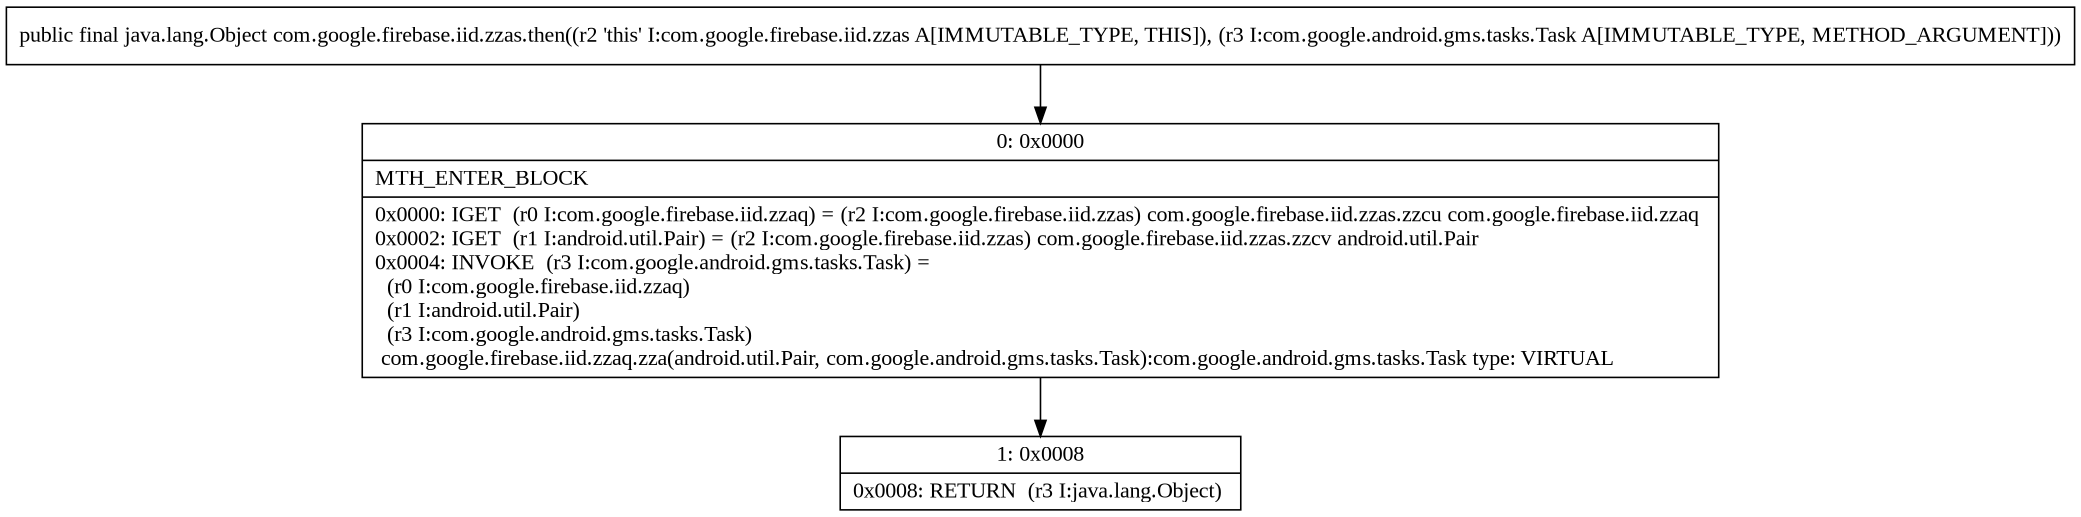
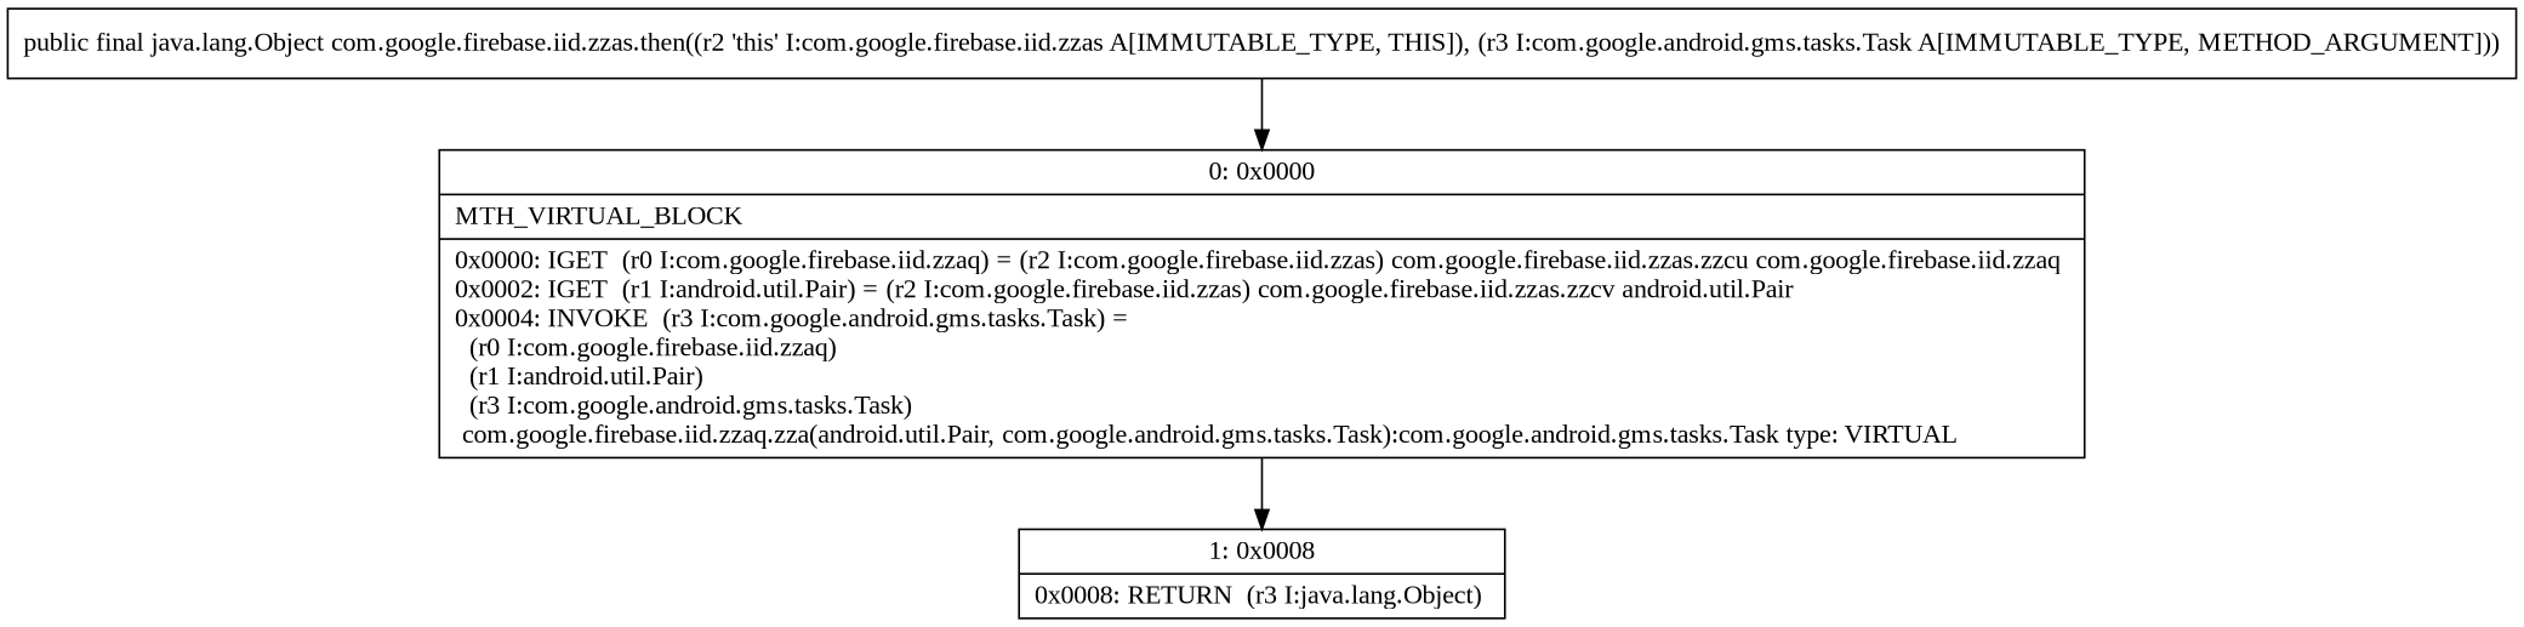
  digraph {
    fontname="Liberation Serif"
    node [shape=record fontname="Liberation Serif"]
    edge [fontname="Liberation Serif"]
-   n1 [label="{0\:\ 0x0000|MTH_ENTER_BLOCK\l|0x0000: IGET  (r0 I:com.google.firebase.iid.zzaq) = (r2 I:com.google.firebase.iid.zzas) com.google.firebase.iid.zzas.zzcu com.google.firebase.iid.zzaq \l0x0002: IGET  (r1 I:android.util.Pair) = (r2 I:com.google.firebase.iid.zzas) com.google.firebase.iid.zzas.zzcv android.util.Pair \l0x0004: INVOKE  (r3 I:com.google.android.gms.tasks.Task) = \l  (r0 I:com.google.firebase.iid.zzaq)\l  (r1 I:android.util.Pair)\l  (r3 I:com.google.android.gms.tasks.Task)\l com.google.firebase.iid.zzaq.zza(android.util.Pair, com.google.android.gms.tasks.Task):com.google.android.gms.tasks.Task type: VIRTUAL \l}"]
+   n1 [label="{0\:\ 0x0000|MTH_VIRTUAL_BLOCK\l|0x0000: IGET  (r0 I:com.google.firebase.iid.zzaq) = (r2 I:com.google.firebase.iid.zzas) com.google.firebase.iid.zzas.zzcu com.google.firebase.iid.zzaq \l0x0002: IGET  (r1 I:android.util.Pair) = (r2 I:com.google.firebase.iid.zzas) com.google.firebase.iid.zzas.zzcv android.util.Pair \l0x0004: INVOKE  (r3 I:com.google.android.gms.tasks.Task) = \l  (r0 I:com.google.firebase.iid.zzaq)\l  (r1 I:android.util.Pair)\l  (r3 I:com.google.android.gms.tasks.Task)\l com.google.firebase.iid.zzaq.zza(android.util.Pair, com.google.android.gms.tasks.Task):com.google.android.gms.tasks.Task type: VIRTUAL \l}"]
    n2 [label="{1\:\ 0x0008|0x0008: RETURN  (r3 I:java.lang.Object) \l}"]
    n3 [label="{public final java.lang.Object com.google.firebase.iid.zzas.then((r2 'this' I:com.google.firebase.iid.zzas A[IMMUTABLE_TYPE, THIS]), (r3 I:com.google.android.gms.tasks.Task A[IMMUTABLE_TYPE, METHOD_ARGUMENT])) }"]
    n1 -> n2
    n3 -> n1
  }
